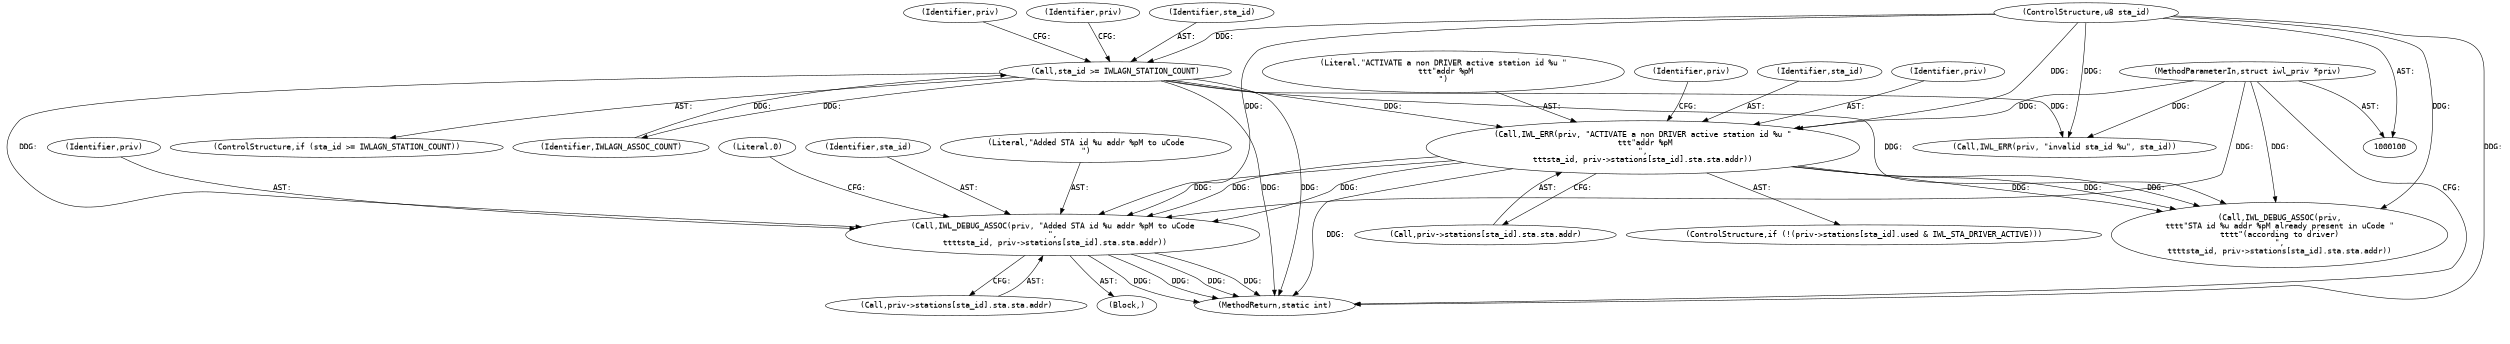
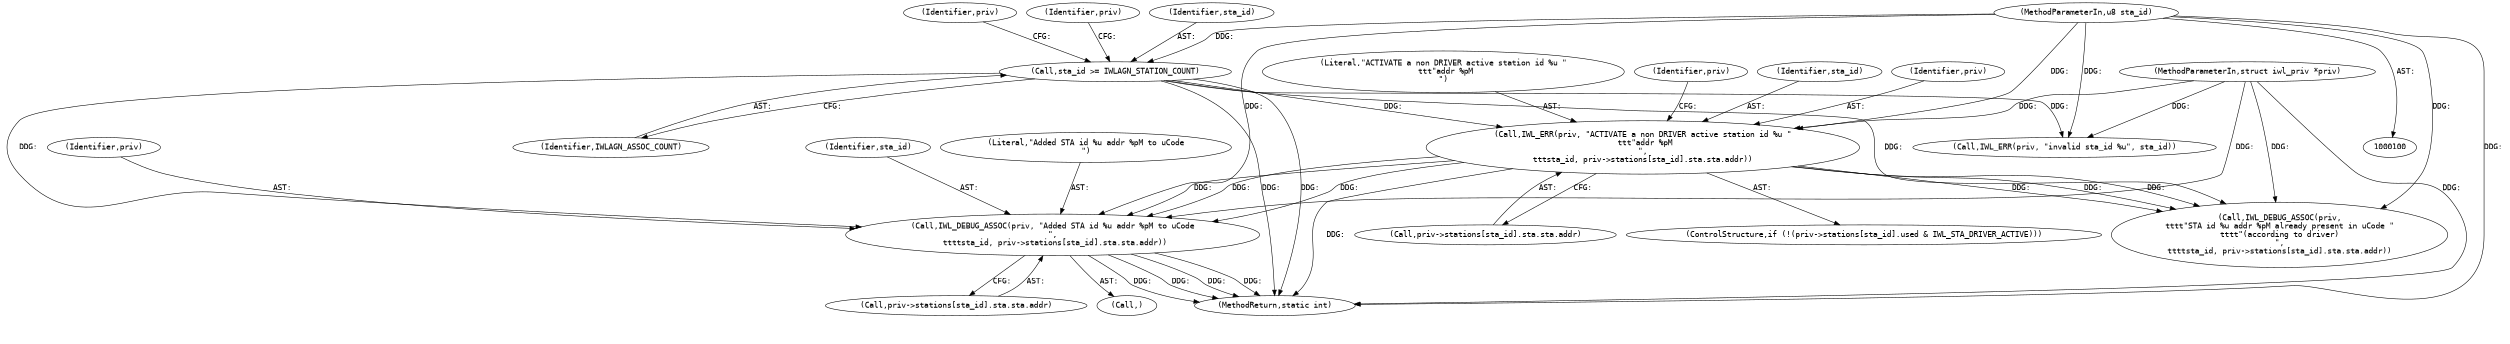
  digraph {
    fontname="DejaVu Sans Mono"
    node [fontname="DejaVu Sans Mono"]
    edge [fontname="DejaVu Sans Mono"]
    n1 [label="(Call,IWL_DEBUG_ASSOC(priv, \"Added STA id %u addr %pM to uCode\n\",\n \t\t\t\tsta_id, priv->stations[sta_id].sta.sta.addr))"]
    n2 [label="(Call,priv->stations[sta_id].sta.sta.addr)"]
-   n3 [label="(Block,)"]
+   n3 [label="(Call,)"]
    n4 [label="(MethodReturn,static int)"]
    n5 [label="(Call,IWL_ERR(priv, \"ACTIVATE a non DRIVER active station id %u \"\n \t\t\t\"addr %pM\n\",\n\t\t\tsta_id, priv->stations[sta_id].sta.sta.addr))"]
    n6 [label="(Call,IWL_DEBUG_ASSOC(priv,\n\t\t\t\t\"STA id %u addr %pM already present in uCode \"\n\t\t\t\t\"(according to driver)\n\",\n\t\t\t\tsta_id, priv->stations[sta_id].sta.sta.addr))"]
    n7 [label="(ControlStructure,if (!(priv->stations[sta_id].used & IWL_STA_DRIVER_ACTIVE)))"]
    n8 [label="(Call,priv->stations[sta_id].sta.sta.addr)"]
    n9 [label="(MethodParameterIn,struct iwl_priv *priv)"]
    n10 [label="(Call,IWL_ERR(priv, \"invalid sta_id %u\", sta_id))"]
    1000100
    n12 [label="(Call,sta_id >= IWLAGN_STATION_COUNT)"]
-   n13 [label="(ControlStructure,if (sta_id >= IWLAGN_STATION_COUNT))"]
    n14 [label="(Identifier,IWLAGN_ASSOC_COUNT)"]
-   n15 [label="(ControlStructure,u8 sta_id)"]
+   n15 [label="(MethodParameterIn,u8 sta_id)"]
    n16 [label="(Identifier,priv)"]
-   n17 [label="(Literal,0)"]
    n18 [label="(Identifier,sta_id)"]
    n19 [label="(Identifier,priv)"]
    n20 [label="(Identifier,sta_id)"]
    n21 [label="(Literal,\"Added STA id %u addr %pM to uCode\n\")"]
    n22 [label="(Literal,\"ACTIVATE a non DRIVER active station id %u \"\n \t\t\t\"addr %pM\n\")"]
    n23 [label="(Identifier,priv)"]
    n24 [label="(Identifier,priv)"]
    n25 [label="(Identifier,sta_id)"]
    n26 [label="(Identifier,priv)"]
    n1 -> n2 [label="CFG: "]
    n1 -> n3 [label="AST: "]
    n1 -> n4 [label="DDG: "]
    n1 -> n4 [label="DDG: "]
    n1 -> n4 [label="DDG: "]
    n1 -> n4 [label="DDG: "]
    n2 -> n1 [label="AST: "]
    n5 -> n1 [label="DDG: "]
    n5 -> n1 [label="DDG: "]
    n5 -> n1 [label="DDG: "]
    n5 -> n4 [label="DDG: "]
    n5 -> n6 [label="DDG: "]
    n5 -> n6 [label="DDG: "]
    n5 -> n6 [label="DDG: "]
    n5 -> n7 [label="AST: "]
    n5 -> n8 [label="CFG: "]
    n8 -> n5 [label="AST: "]
    n9 -> n1 [label="DDG: "]
-   n9 -> n4 [label="CFG: "]
+   n9 -> n4 [label="DDG: "]
    n9 -> n5 [label="DDG: "]
    n9 -> n6 [label="DDG: "]
    n9 -> n10 [label="DDG: "]
-   n9 -> 1000100 [label="AST: "]
    n12 -> n1 [label="DDG: "]
    n12 -> n4 [label="DDG: "]
    n12 -> n4 [label="DDG: "]
    n12 -> n5 [label="DDG: "]
    n12 -> n6 [label="DDG: "]
    n12 -> n10 [label="DDG: "]
-   n12 -> n13 [label="AST: "]
-   n12 -> n14 [label="DDG: "]
-   n14 -> n12 [label="DDG: "]
+   n12 -> n14 [label="CFG: "]
+   n14 -> n12 [label="AST: "]
    n15 -> n1 [label="DDG: "]
    n15 -> n4 [label="DDG: "]
    n15 -> n5 [label="DDG: "]
    n15 -> n6 [label="DDG: "]
    n15 -> n10 [label="DDG: "]
    n15 -> 1000100 [label="AST: "]
    n15 -> n12 [label="DDG: "]
    n16 -> n1 [label="AST: "]
-   n17 -> n1 [label="CFG: "]
    n18 -> n1 [label="AST: "]
    n19 -> n12 [label="CFG: "]
    n20 -> n12 [label="AST: "]
    n21 -> n1 [label="AST: "]
    n22 -> n5 [label="AST: "]
    n23 -> n12 [label="CFG: "]
    n24 -> n5 [label="CFG: "]
    n25 -> n5 [label="AST: "]
    n26 -> n5 [label="AST: "]
  }
